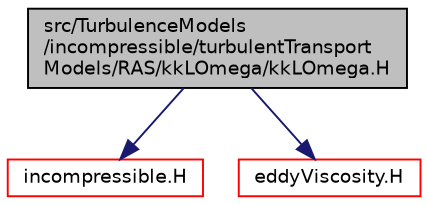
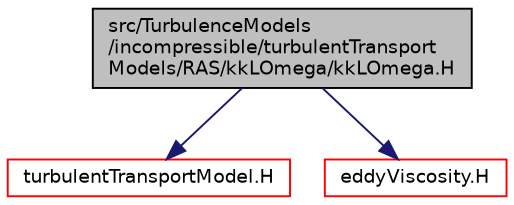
  digraph {
    node [color=red fontname=Helvetica fontsize=10 shape=record]
    edge [color=midnightblue fontname=Helvetica fontsize=10 labelfontname=Helvetica labelfontsize=10 style=solid]
    n1 [color=black fillcolor=grey75 fontcolor=black height=0.2 label="src/TurbulenceModels\l/incompressible/turbulentTransport\lModels/RAS/kkLOmega/kkLOmega.H" style=filled width=0.4]
-   n2 [height=0.2 label="incompressible.H" width=0.4]
+   n2 [height=0.2 label="turbulentTransportModel.H" width=0.4]
    n3 [height=0.2 label="eddyViscosity.H" width=0.4]
    n1 -> n2
    n1 -> n3
  }
